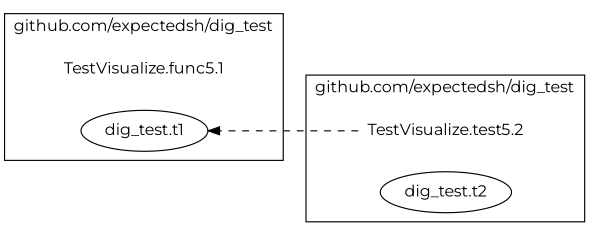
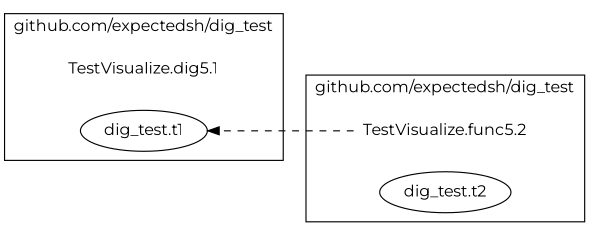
  digraph {
    compound=true
    rankdir=RL
    fontname=Montserrat
    node [fontname=Montserrat]
-   n1 [label="TestVisualize.test5.2" shape=plaintext]
+   n1 [label="TestVisualize.func5.2" shape=plaintext]
    n2 [label="dig_test.t2"]
-   n3 [label="TestVisualize.func5.1" shape=plaintext]
+   n3 [label="TestVisualize.dig5.1" shape=plaintext]
    n4 [label="dig_test.t1"]
    subgraph cluster_1 {
      label="github.com/expectedsh/dig_test"
      n1
      n2
    }
    subgraph cluster_2 {
      label="github.com/expectedsh/dig_test"
      n3
      n4
    }
    n1 -> n4 [style=dashed fontname=Montserrat]
  }
